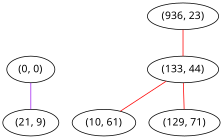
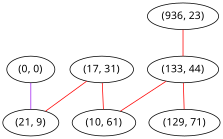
  graph {
    fontname="Noto Sans"
    node [fontname="Noto Sans"]
    edge [color=red fontname="Noto Sans" weight=1]
    "(0, 0)"
    "(21, 9)"
    n3 [label="(936, 23)"]
    "(133, 44)"
    "(129, 71)"
    "(10, 61)"
+   "(17, 31)"
    "(0, 0)" -- "(21, 9)" [color=purple weight=4]
    n3 -- "(133, 44)"
    "(133, 44)" -- "(129, 71)"
    "(133, 44)" -- "(10, 61)"
+   "(17, 31)" -- "(21, 9)"
+   "(17, 31)" -- "(10, 61)"
  }
